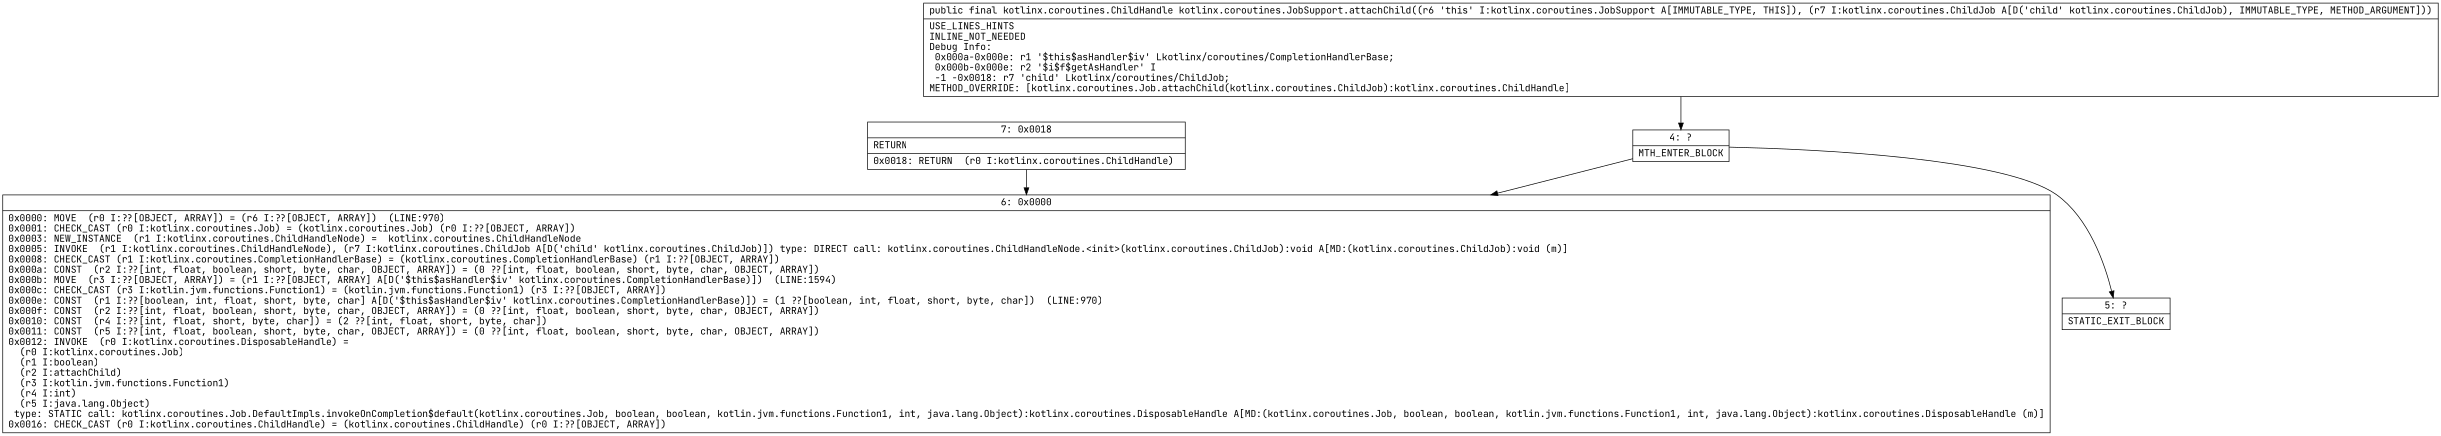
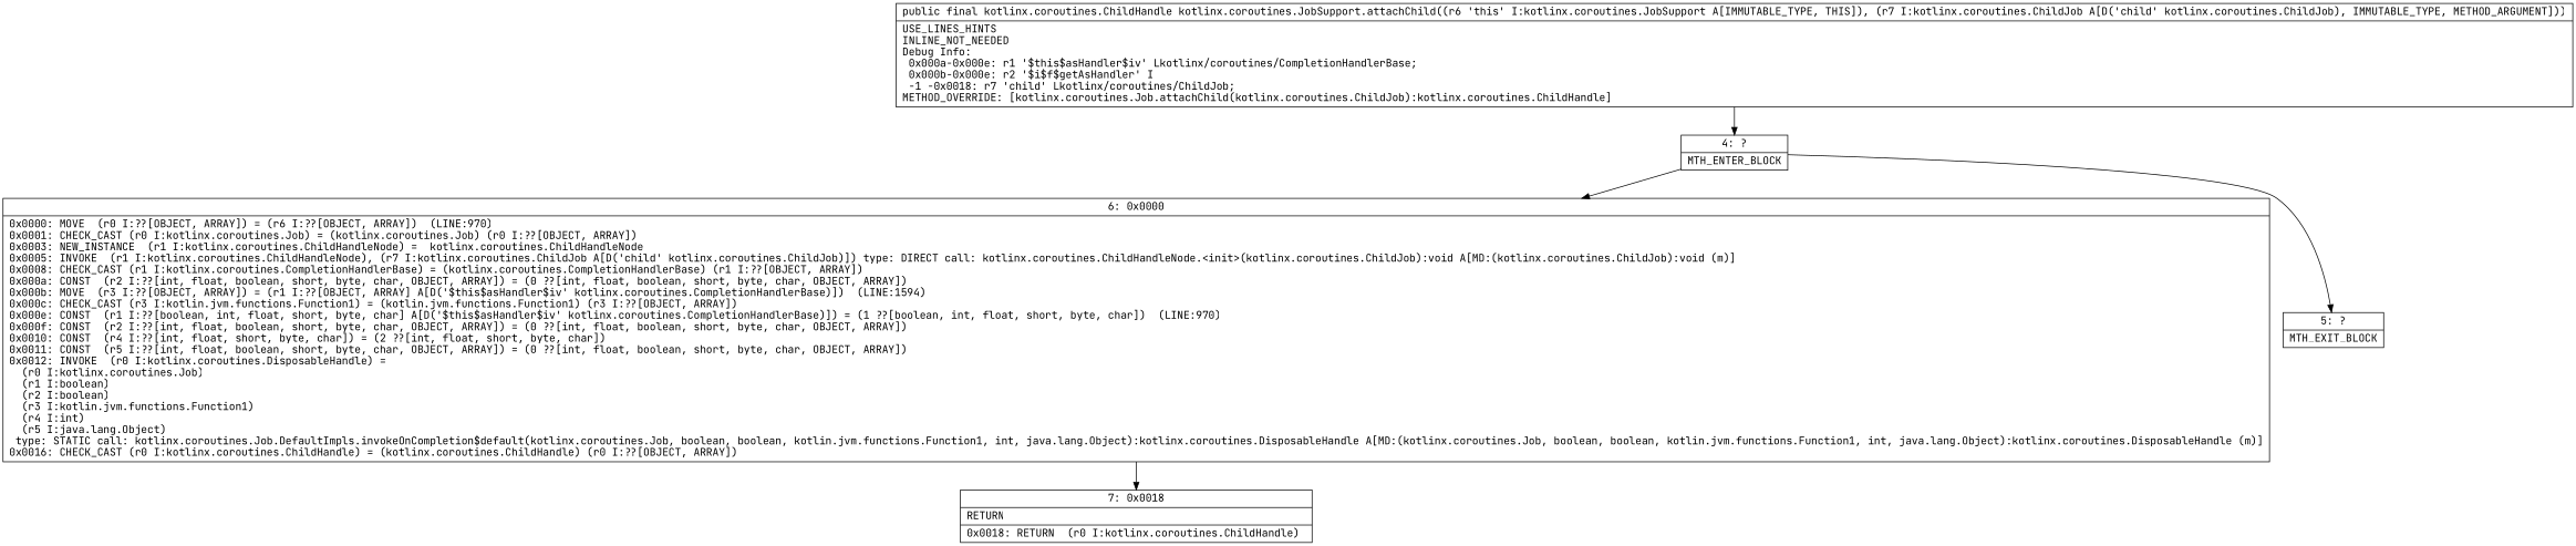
  digraph {
    fontname="JetBrains Mono"
    node [fontname="JetBrains Mono" shape=record]
    edge [fontname="JetBrains Mono"]
    n1 [label="{4\:\ ?|MTH_ENTER_BLOCK\l}"]
-   n2 [label="{6\:\ 0x0000|0x0000: MOVE  (r0 I:??[OBJECT, ARRAY]) = (r6 I:??[OBJECT, ARRAY])  (LINE:970)\l0x0001: CHECK_CAST (r0 I:kotlinx.coroutines.Job) = (kotlinx.coroutines.Job) (r0 I:??[OBJECT, ARRAY]) \l0x0003: NEW_INSTANCE  (r1 I:kotlinx.coroutines.ChildHandleNode) =  kotlinx.coroutines.ChildHandleNode \l0x0005: INVOKE  (r1 I:kotlinx.coroutines.ChildHandleNode), (r7 I:kotlinx.coroutines.ChildJob A[D('child' kotlinx.coroutines.ChildJob)]) type: DIRECT call: kotlinx.coroutines.ChildHandleNode.\<init\>(kotlinx.coroutines.ChildJob):void A[MD:(kotlinx.coroutines.ChildJob):void (m)]\l0x0008: CHECK_CAST (r1 I:kotlinx.coroutines.CompletionHandlerBase) = (kotlinx.coroutines.CompletionHandlerBase) (r1 I:??[OBJECT, ARRAY]) \l0x000a: CONST  (r2 I:??[int, float, boolean, short, byte, char, OBJECT, ARRAY]) = (0 ??[int, float, boolean, short, byte, char, OBJECT, ARRAY]) \l0x000b: MOVE  (r3 I:??[OBJECT, ARRAY]) = (r1 I:??[OBJECT, ARRAY] A[D('$this$asHandler$iv' kotlinx.coroutines.CompletionHandlerBase)])  (LINE:1594)\l0x000c: CHECK_CAST (r3 I:kotlin.jvm.functions.Function1) = (kotlin.jvm.functions.Function1) (r3 I:??[OBJECT, ARRAY]) \l0x000e: CONST  (r1 I:??[boolean, int, float, short, byte, char] A[D('$this$asHandler$iv' kotlinx.coroutines.CompletionHandlerBase)]) = (1 ??[boolean, int, float, short, byte, char])  (LINE:970)\l0x000f: CONST  (r2 I:??[int, float, boolean, short, byte, char, OBJECT, ARRAY]) = (0 ??[int, float, boolean, short, byte, char, OBJECT, ARRAY]) \l0x0010: CONST  (r4 I:??[int, float, short, byte, char]) = (2 ??[int, float, short, byte, char]) \l0x0011: CONST  (r5 I:??[int, float, boolean, short, byte, char, OBJECT, ARRAY]) = (0 ??[int, float, boolean, short, byte, char, OBJECT, ARRAY]) \l0x0012: INVOKE  (r0 I:kotlinx.coroutines.DisposableHandle) = \l  (r0 I:kotlinx.coroutines.Job)\l  (r1 I:boolean)\l  (r2 I:attachChild)\l  (r3 I:kotlin.jvm.functions.Function1)\l  (r4 I:int)\l  (r5 I:java.lang.Object)\l type: STATIC call: kotlinx.coroutines.Job.DefaultImpls.invokeOnCompletion$default(kotlinx.coroutines.Job, boolean, boolean, kotlin.jvm.functions.Function1, int, java.lang.Object):kotlinx.coroutines.DisposableHandle A[MD:(kotlinx.coroutines.Job, boolean, boolean, kotlin.jvm.functions.Function1, int, java.lang.Object):kotlinx.coroutines.DisposableHandle (m)]\l0x0016: CHECK_CAST (r0 I:kotlinx.coroutines.ChildHandle) = (kotlinx.coroutines.ChildHandle) (r0 I:??[OBJECT, ARRAY]) \l}"]
-   n3 [label="{5\:\ ?|STATIC_EXIT_BLOCK\l}"]
+   n2 [label="{6\:\ 0x0000|0x0000: MOVE  (r0 I:??[OBJECT, ARRAY]) = (r6 I:??[OBJECT, ARRAY])  (LINE:970)\l0x0001: CHECK_CAST (r0 I:kotlinx.coroutines.Job) = (kotlinx.coroutines.Job) (r0 I:??[OBJECT, ARRAY]) \l0x0003: NEW_INSTANCE  (r1 I:kotlinx.coroutines.ChildHandleNode) =  kotlinx.coroutines.ChildHandleNode \l0x0005: INVOKE  (r1 I:kotlinx.coroutines.ChildHandleNode), (r7 I:kotlinx.coroutines.ChildJob A[D('child' kotlinx.coroutines.ChildJob)]) type: DIRECT call: kotlinx.coroutines.ChildHandleNode.\<init\>(kotlinx.coroutines.ChildJob):void A[MD:(kotlinx.coroutines.ChildJob):void (m)]\l0x0008: CHECK_CAST (r1 I:kotlinx.coroutines.CompletionHandlerBase) = (kotlinx.coroutines.CompletionHandlerBase) (r1 I:??[OBJECT, ARRAY]) \l0x000a: CONST  (r2 I:??[int, float, boolean, short, byte, char, OBJECT, ARRAY]) = (0 ??[int, float, boolean, short, byte, char, OBJECT, ARRAY]) \l0x000b: MOVE  (r3 I:??[OBJECT, ARRAY]) = (r1 I:??[OBJECT, ARRAY] A[D('$this$asHandler$iv' kotlinx.coroutines.CompletionHandlerBase)])  (LINE:1594)\l0x000c: CHECK_CAST (r3 I:kotlin.jvm.functions.Function1) = (kotlin.jvm.functions.Function1) (r3 I:??[OBJECT, ARRAY]) \l0x000e: CONST  (r1 I:??[boolean, int, float, short, byte, char] A[D('$this$asHandler$iv' kotlinx.coroutines.CompletionHandlerBase)]) = (1 ??[boolean, int, float, short, byte, char])  (LINE:970)\l0x000f: CONST  (r2 I:??[int, float, boolean, short, byte, char, OBJECT, ARRAY]) = (0 ??[int, float, boolean, short, byte, char, OBJECT, ARRAY]) \l0x0010: CONST  (r4 I:??[int, float, short, byte, char]) = (2 ??[int, float, short, byte, char]) \l0x0011: CONST  (r5 I:??[int, float, boolean, short, byte, char, OBJECT, ARRAY]) = (0 ??[int, float, boolean, short, byte, char, OBJECT, ARRAY]) \l0x0012: INVOKE  (r0 I:kotlinx.coroutines.DisposableHandle) = \l  (r0 I:kotlinx.coroutines.Job)\l  (r1 I:boolean)\l  (r2 I:boolean)\l  (r3 I:kotlin.jvm.functions.Function1)\l  (r4 I:int)\l  (r5 I:java.lang.Object)\l type: STATIC call: kotlinx.coroutines.Job.DefaultImpls.invokeOnCompletion$default(kotlinx.coroutines.Job, boolean, boolean, kotlin.jvm.functions.Function1, int, java.lang.Object):kotlinx.coroutines.DisposableHandle A[MD:(kotlinx.coroutines.Job, boolean, boolean, kotlin.jvm.functions.Function1, int, java.lang.Object):kotlinx.coroutines.DisposableHandle (m)]\l0x0016: CHECK_CAST (r0 I:kotlinx.coroutines.ChildHandle) = (kotlinx.coroutines.ChildHandle) (r0 I:??[OBJECT, ARRAY]) \l}"]
+   n3 [label="{5\:\ ?|MTH_EXIT_BLOCK\l}"]
    n4 [label="{7\:\ 0x0018|RETURN\l|0x0018: RETURN  (r0 I:kotlinx.coroutines.ChildHandle) \l}"]
    n5 [label="{public final kotlinx.coroutines.ChildHandle kotlinx.coroutines.JobSupport.attachChild((r6 'this' I:kotlinx.coroutines.JobSupport A[IMMUTABLE_TYPE, THIS]), (r7 I:kotlinx.coroutines.ChildJob A[D('child' kotlinx.coroutines.ChildJob), IMMUTABLE_TYPE, METHOD_ARGUMENT]))  | USE_LINES_HINTS\lINLINE_NOT_NEEDED\lDebug Info:\l  0x000a\-0x000e: r1 '$this$asHandler$iv' Lkotlinx\/coroutines\/CompletionHandlerBase;\l  0x000b\-0x000e: r2 '$i$f$getAsHandler' I\l  \-1 \-0x0018: r7 'child' Lkotlinx\/coroutines\/ChildJob;\lMETHOD_OVERRIDE: [kotlinx.coroutines.Job.attachChild(kotlinx.coroutines.ChildJob):kotlinx.coroutines.ChildHandle]\l}"]
    n1 -> n2
    n1 -> n3
-   n4 -> n2
+   n2 -> n4
    n5 -> n1
  }
